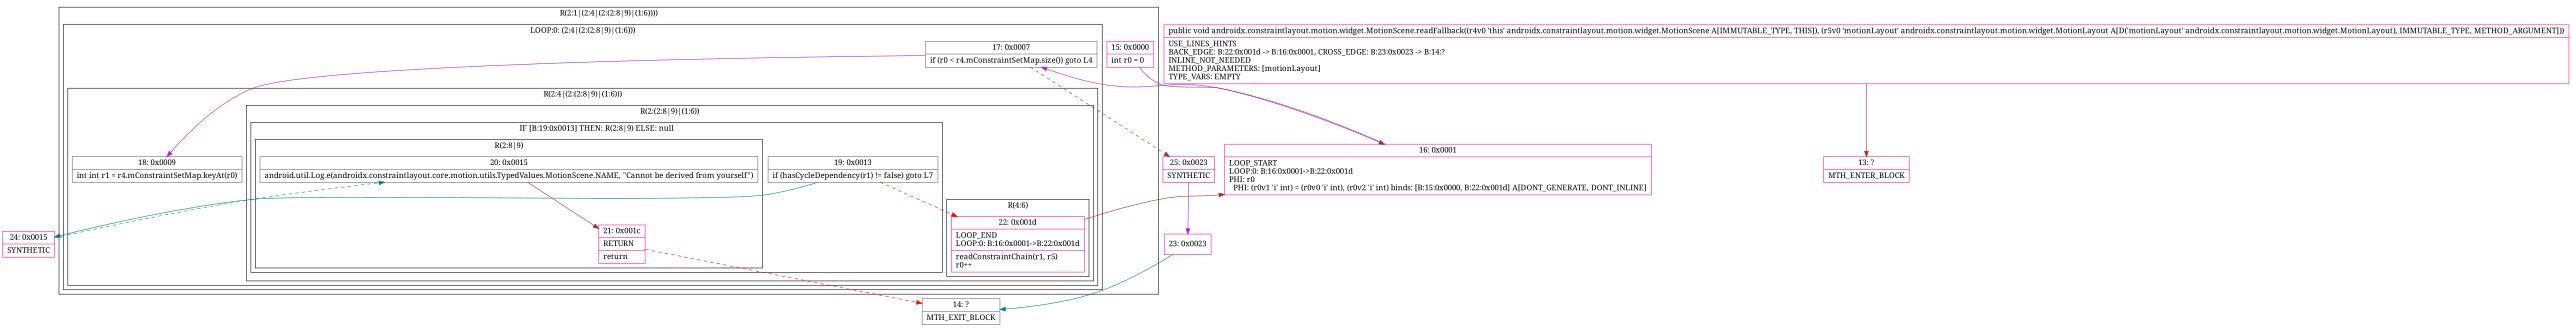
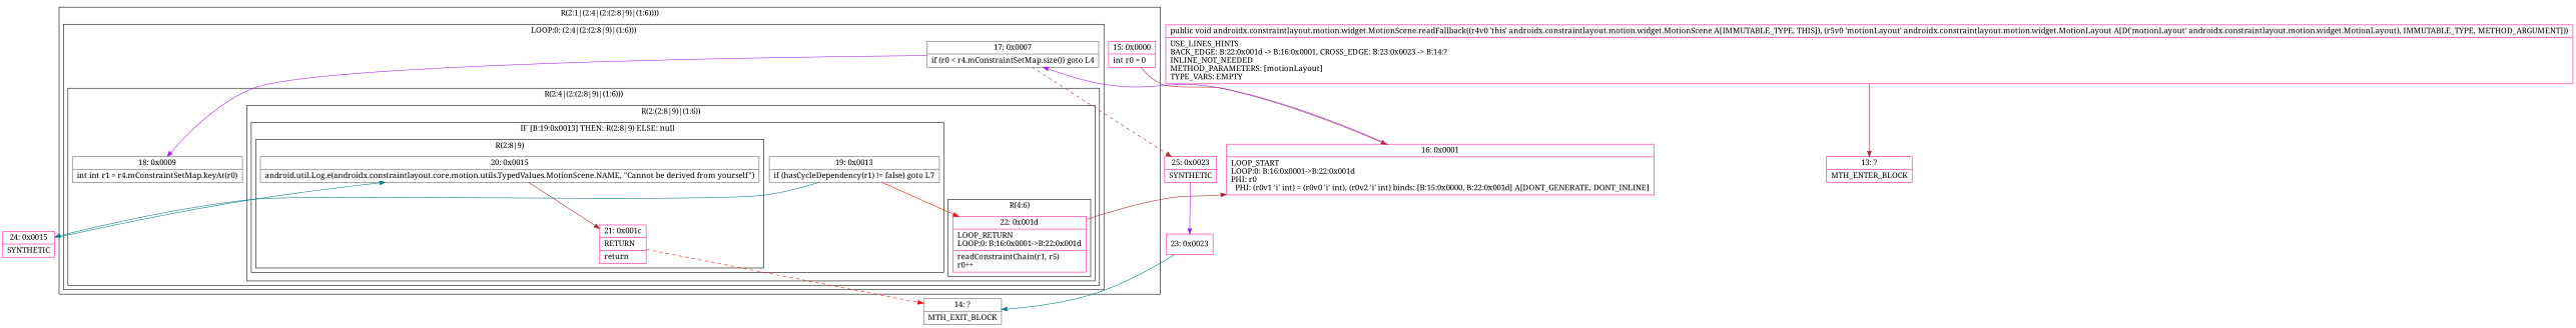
  digraph {
    fontname="Noto Serif"
    node [color=deeppink fontname="Noto Serif" shape=record]
    edge [color=brown fontname="Noto Serif"]
    n1 [color=gray40 label="{20\:\ 0x0015|android.util.Log.e(androidx.constraintlayout.core.motion.utils.TypedValues.MotionScene.NAME, \"Cannot be derived from yourself\")\l}"]
    n2 [label="{21\:\ 0x001c|RETURN\l|return\l}"]
    n3 [color=gray40 label="{19\:\ 0x0013|if (hasCycleDependency(r1) != false) goto L7\l}"]
-   n4 [label="{22\:\ 0x001d|LOOP_END\lLOOP:0: B:16:0x0001\-\>B:22:0x001d\l|readConstraintChain(r1, r5)\lr0++\l}"]
+   n4 [label="{22\:\ 0x001d|LOOP_RETURN\lLOOP:0: B:16:0x0001\-\>B:22:0x001d\l|readConstraintChain(r1, r5)\lr0++\l}"]
    n5 [color=gray40 label="{18\:\ 0x0009|int int r1 = r4.mConstraintSetMap.keyAt(r0)\l}"]
    n6 [color=gray40 label="{17\:\ 0x0007|if (r0 \< r4.mConstraintSetMap.size()) goto L4\l}"]
    n7 [label="{15\:\ 0x0000|int r0 = 0\l}"]
    n8 [color=gray40 label="{14\:\ ?|MTH_EXIT_BLOCK\l}"]
    n9 [label="{24\:\ 0x0015|SYNTHETIC\l}"]
    n10 [label="{16\:\ 0x0001|LOOP_START\lLOOP:0: B:16:0x0001\-\>B:22:0x001d\lPHI: r0 \l  PHI: (r0v1 'i' int) = (r0v0 'i' int), (r0v2 'i' int) binds: [B:15:0x0000, B:22:0x001d] A[DONT_GENERATE, DONT_INLINE]\l}"]
    n11 [label="{25\:\ 0x0023|SYNTHETIC\l}"]
    n12 [label="{23\:\ 0x0023}"]
    n13 [label="{13\:\ ?|MTH_ENTER_BLOCK\l}"]
    n14 [label="{public void androidx.constraintlayout.motion.widget.MotionScene.readFallback((r4v0 'this' androidx.constraintlayout.motion.widget.MotionScene A[IMMUTABLE_TYPE, THIS]), (r5v0 'motionLayout' androidx.constraintlayout.motion.widget.MotionLayout A[D('motionLayout' androidx.constraintlayout.motion.widget.MotionLayout), IMMUTABLE_TYPE, METHOD_ARGUMENT]))  | USE_LINES_HINTS\lBACK_EDGE: B:22:0x001d \-\> B:16:0x0001, CROSS_EDGE: B:23:0x0023 \-\> B:14:?\lINLINE_NOT_NEEDED\lMETHOD_PARAMETERS: [motionLayout]\lTYPE_VARS: EMPTY\l}"]
    subgraph cluster_1 {
      label="R(2:1|(2:4|(2:(2:8|9)|(1:6))))"
      n7
      subgraph cluster_2 {
        label="LOOP:0: (2:4|(2:(2:8|9)|(1:6)))"
        n6
        subgraph cluster_3 {
          label="R(2:4|(2:(2:8|9)|(1:6)))"
          n5
          subgraph cluster_4 {
            label="R(2:(2:8|9)|(1:6))"
            subgraph cluster_5 {
              label="IF [B:19:0x0013] THEN: R(2:8|9) ELSE: null"
              n3
              subgraph cluster_6 {
                label="R(2:8|9)"
                n1
                n2
              }
            }
            subgraph cluster_7 {
              label="R(4:6)"
              n4
            }
          }
        }
      }
    }
    n1 -> n2
    n2 -> n8 [color=red style=dashed]
-   n3 -> n4 [color=red style=dashed]
+   n3 -> n4 [color=red style=solid]
    n3 -> n9 [color=teal]
    n4 -> n10
    n6 -> n5 [color=purple]
    n6 -> n11 [style=dashed]
    n7 -> n10
-   n9 -> n1 [color=teal style=dashed]
+   n9 -> n1 [color=teal]
    n10 -> n6 [color=purple]
    n11 -> n12 [color=purple]
    n12 -> n8 [color=teal]
    n14 -> n13
  }
